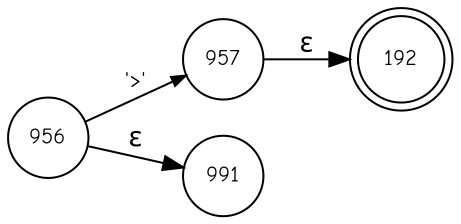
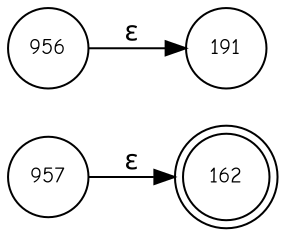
  digraph {
    fontname="Comic Neue"
    rankdir=LR
    node [fixedsize=true fontname="Comic Neue" fontsize=11 shape=circle peripheries=1]
    edge [fontname="Comic Neue"]
-   n1 [label=192 shape=doublecircle width=.6 peripheries=""]
+   n1 [label=162 shape=doublecircle width=.6 peripheries=""]
    n2 [label=956 width=.55]
    n3 [label=957 width=.55]
-   n4 [label=991 width=.55]
-   n2 -> n3 [arrowhead=normal arrowsize=.7 fontsize=11 label="'>'"]
+   n4 [label=191 width=.55]
    n2 -> n4 [label="&epsilon;"]
    n3 -> n1 [label="&epsilon;"]
  }
